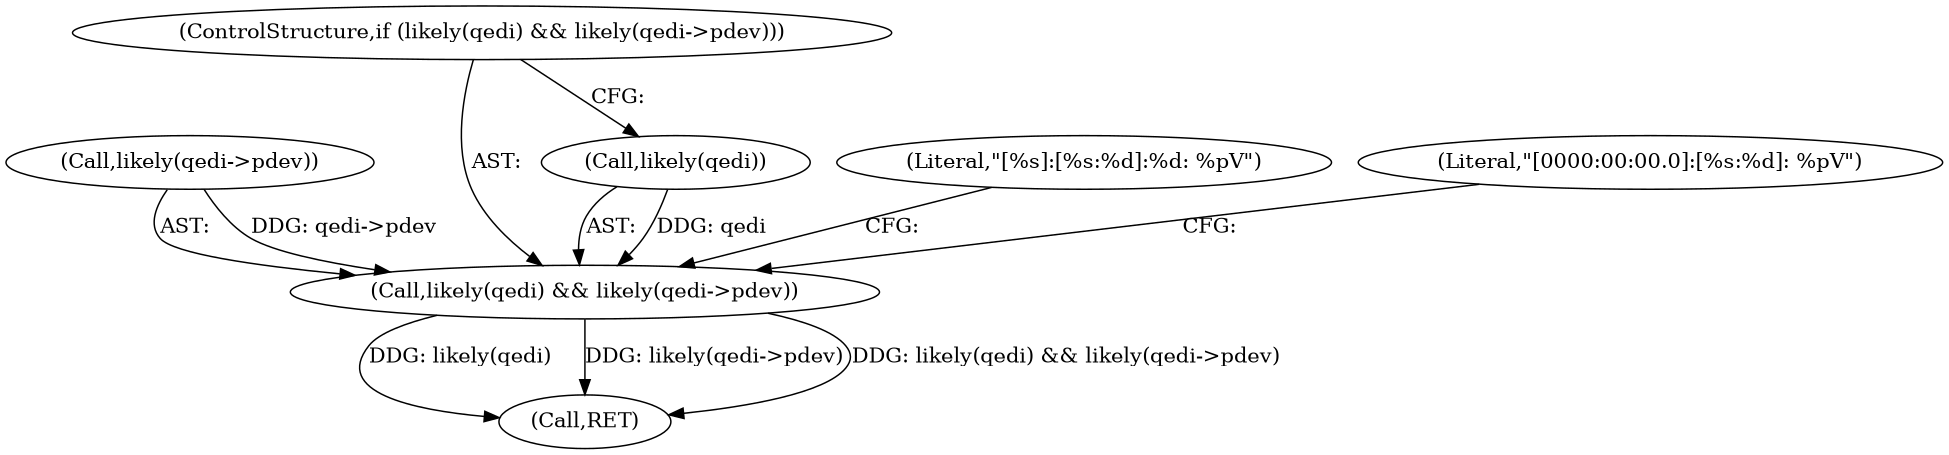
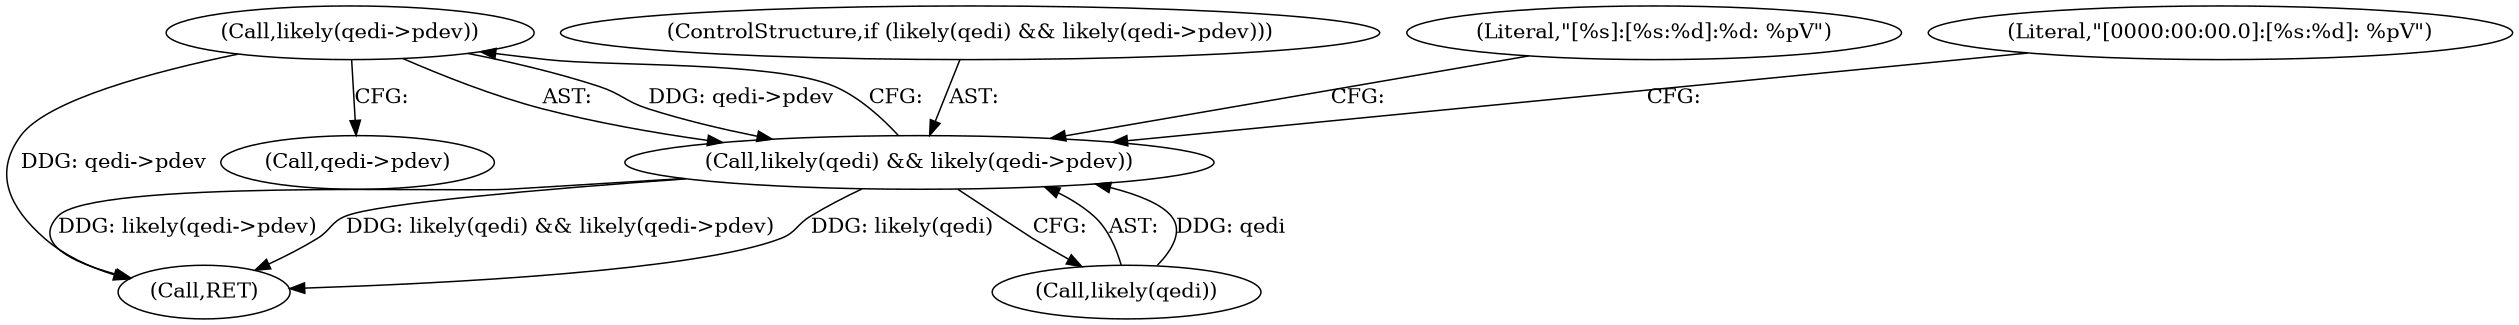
  digraph {
    n1 [label="(Call,likely(qedi->pdev))"]
    n2 [label="(Call,likely(qedi) && likely(qedi->pdev))"]
    n3 [label="(Call,RET)"]
+   n4 [label="(Call,qedi->pdev)"]
    n5 [label="(Call,likely(qedi))"]
    n6 [label="(ControlStructure,if (likely(qedi) && likely(qedi->pdev)))"]
    n7 [label="(Literal,\"[%s]:[%s:%d]:%d: %pV\")"]
    n8 [label="(Literal,\"[0000:00:00.0]:[%s:%d]: %pV\")"]
    n1 -> n2 [label="AST: "]
    n1 -> n2 [label="DDG: qedi->pdev"]
+   n1 -> n3 [label="DDG: qedi->pdev"]
+   n1 -> n4 [label="CFG: "]
+   n2 -> n1 [label="CFG: "]
    n2 -> n3 [label="DDG: likely(qedi)"]
    n2 -> n3 [label="DDG: likely(qedi->pdev)"]
    n2 -> n3 [label="DDG: likely(qedi) && likely(qedi->pdev)"]
-   n6 -> n5 [label="CFG: "]
+   n2 -> n5 [label="CFG: "]
    n5 -> n2 [label="AST: "]
    n5 -> n2 [label="DDG: qedi"]
    n6 -> n2 [label="AST: "]
    n7 -> n2 [label="CFG: "]
    n8 -> n2 [label="CFG: "]
  }
